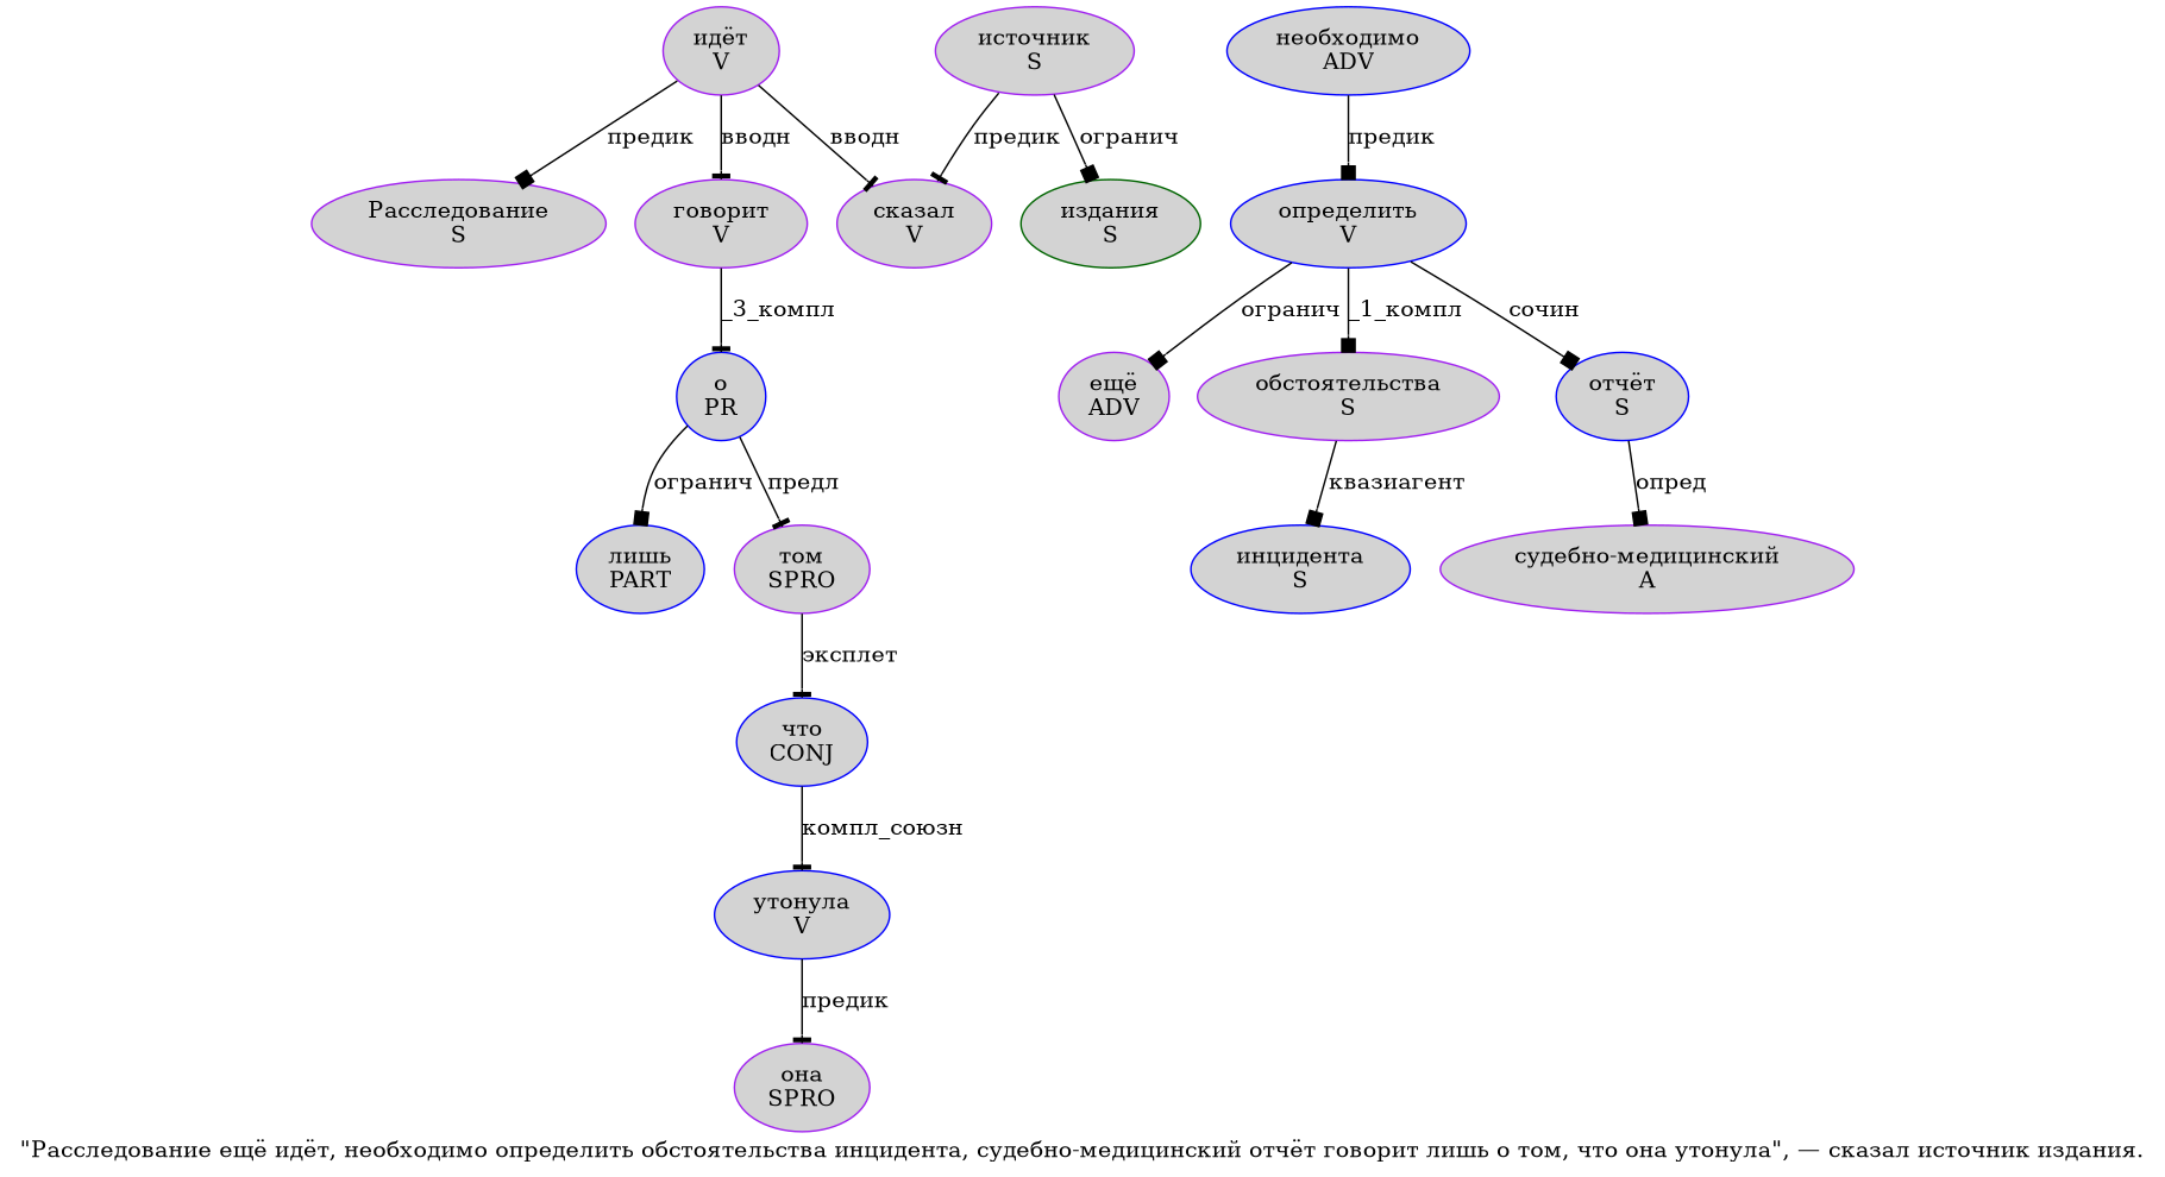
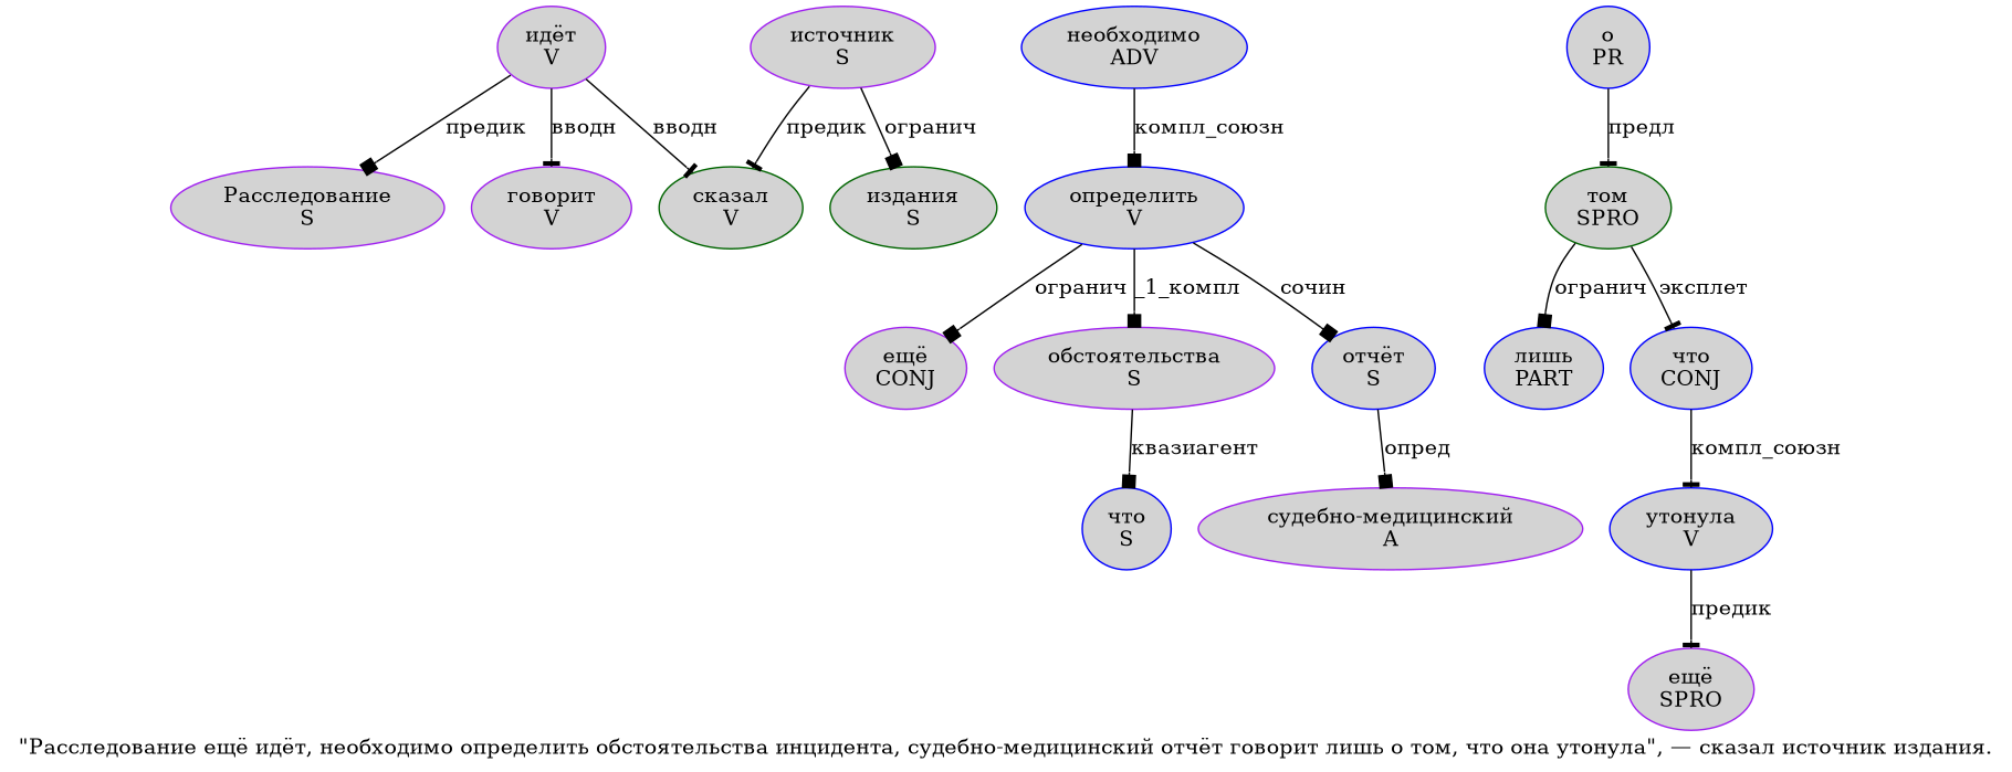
  digraph {
    label="\"Расследование ещё идёт, необходимо определить обстоятельства инцидента, судебно-медицинский отчёт говорит лишь о том, что она утонула\", — сказал источник издания."
    node [color=purple fillcolor=lightgray penwidth=1 shape=ellipse style=filled]
    edge [arrowhead=box]
    n1 [label="Расследование\nS"]
-   n2 [label="ещё\nADV"]
+   n2 [label="ещё\nCONJ"]
    n3 [label="идёт\nV"]
    n4 [label="говорит\nV"]
-   n5 [label="сказал\nV"]
+   n5 [color=darkgreen label="сказал\nV"]
    n6 [color=blue label="необходимо\nADV"]
    n7 [color=blue label="определить\nV"]
    n8 [color=blue label="о\nPR"]
    n9 [label="обстоятельства\nS"]
    n10 [color=blue label="отчёт\nS"]
-   n11 [color=blue label="инцидента\nS"]
+   n11 [color=blue label="что\nS"]
    n12 [label="судебно-медицинский\nA"]
    n13 [color=blue label="лишь\nPART"]
-   n14 [label="том\nSPRO"]
+   n14 [color=darkgreen label="том\nSPRO"]
    n15 [color=blue label="что\nCONJ"]
    n16 [color=blue label="утонула\nV"]
-   n17 [label="она\nSPRO"]
+   n17 [label="ещё\nSPRO"]
    n18 [label="источник\nS"]
    n19 [color=darkgreen label="издания\nS"]
    n3 -> n1 [label="предик"]
    n3 -> n4 [arrowhead=tee label="вводн"]
    n3 -> n5 [arrowhead=tee label="вводн"]
-   n4 -> n8 [arrowhead=tee label="_3_компл"]
-   n6 -> n7 [label="предик"]
+   n6 -> n7 [label="компл_союзн"]
    n7 -> n2 [label="огранич"]
    n7 -> n9 [label="_1_компл"]
    n7 -> n10 [label="сочин"]
-   n8 -> n13 [label="огранич"]
+   n14 -> n13 [label="огранич"]
    n8 -> n14 [arrowhead=tee label="предл"]
    n9 -> n11 [label="квазиагент"]
    n10 -> n12 [label="опред"]
    n14 -> n15 [arrowhead=tee label="эксплет"]
    n15 -> n16 [arrowhead=tee label="компл_союзн"]
    n16 -> n17 [arrowhead=tee label="предик"]
    n18 -> n5 [arrowhead=tee label="предик"]
    n18 -> n19 [label="огранич"]
  }
